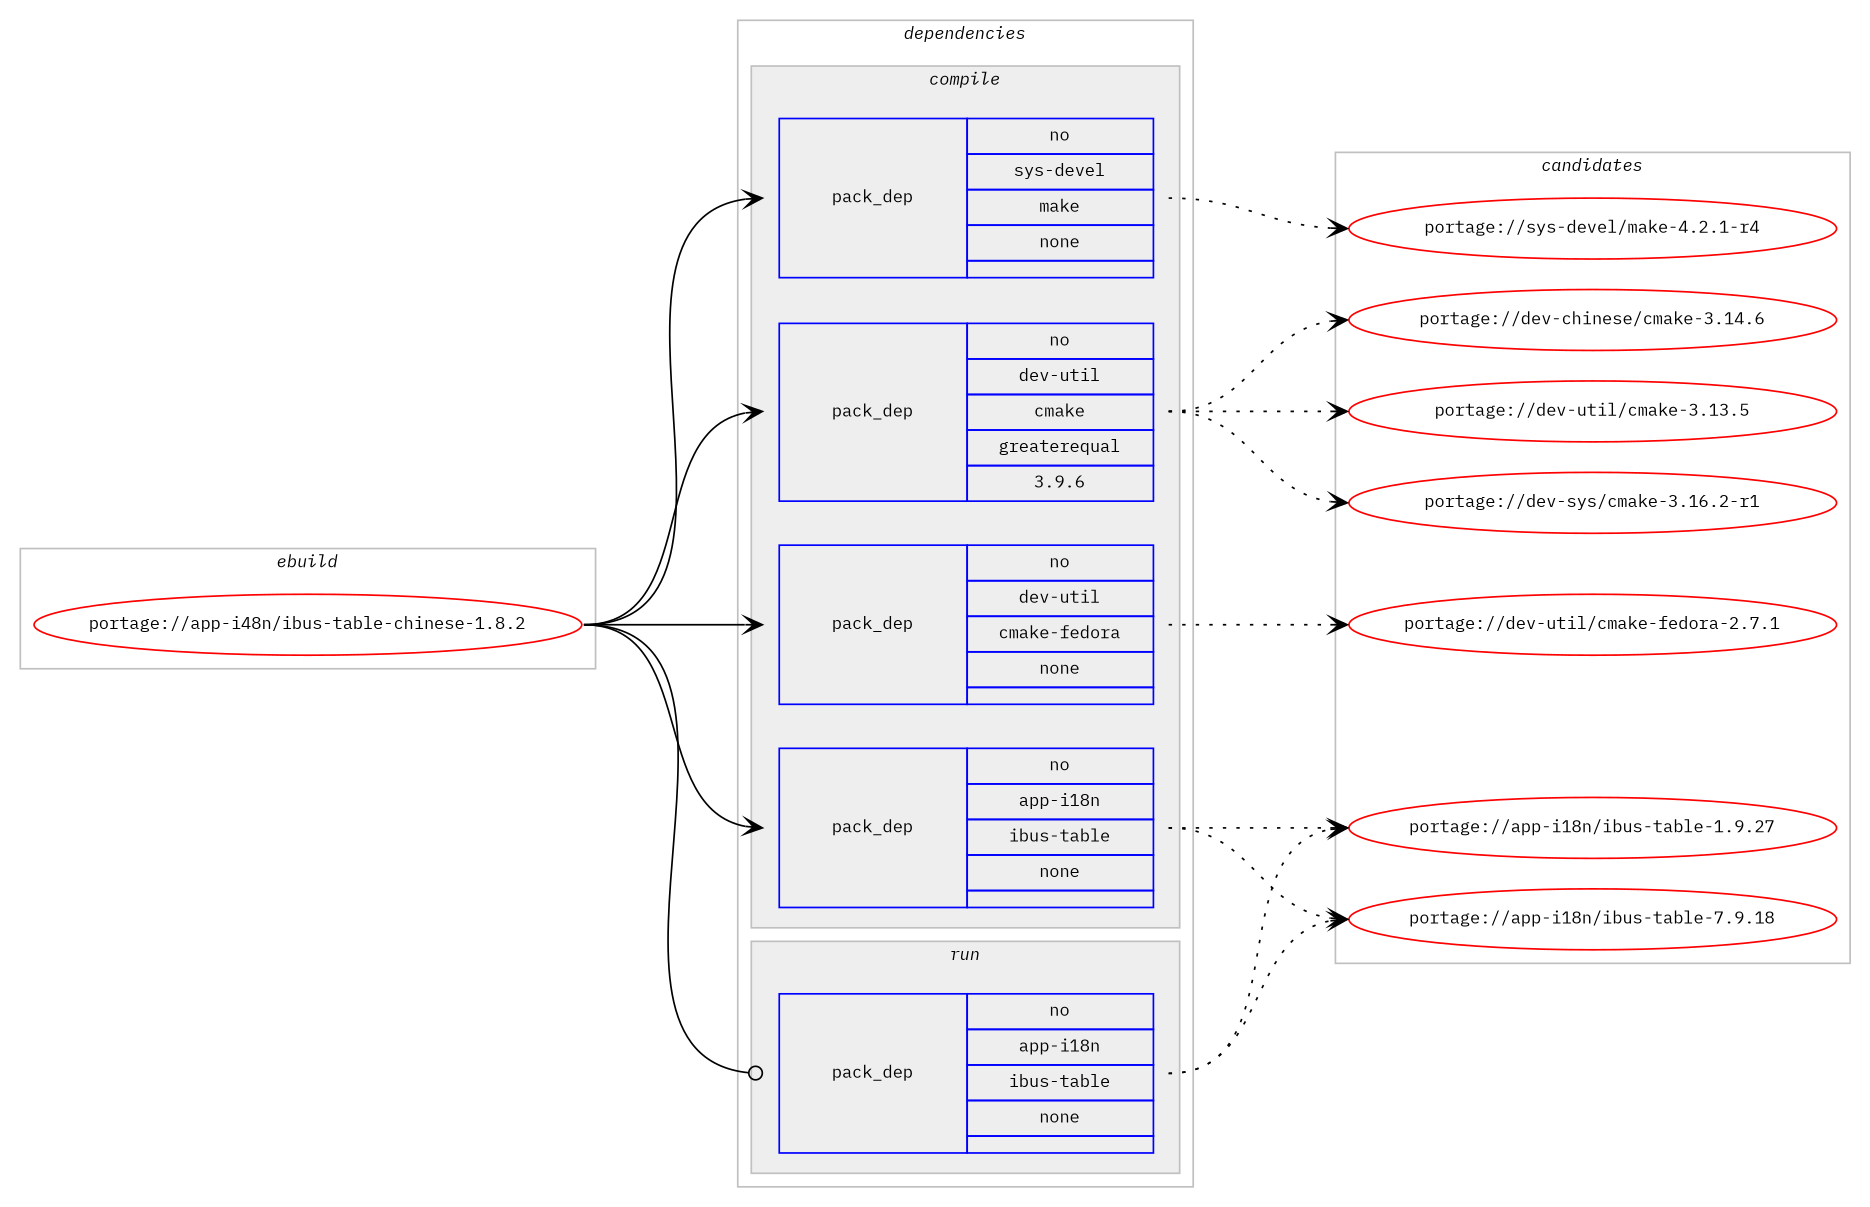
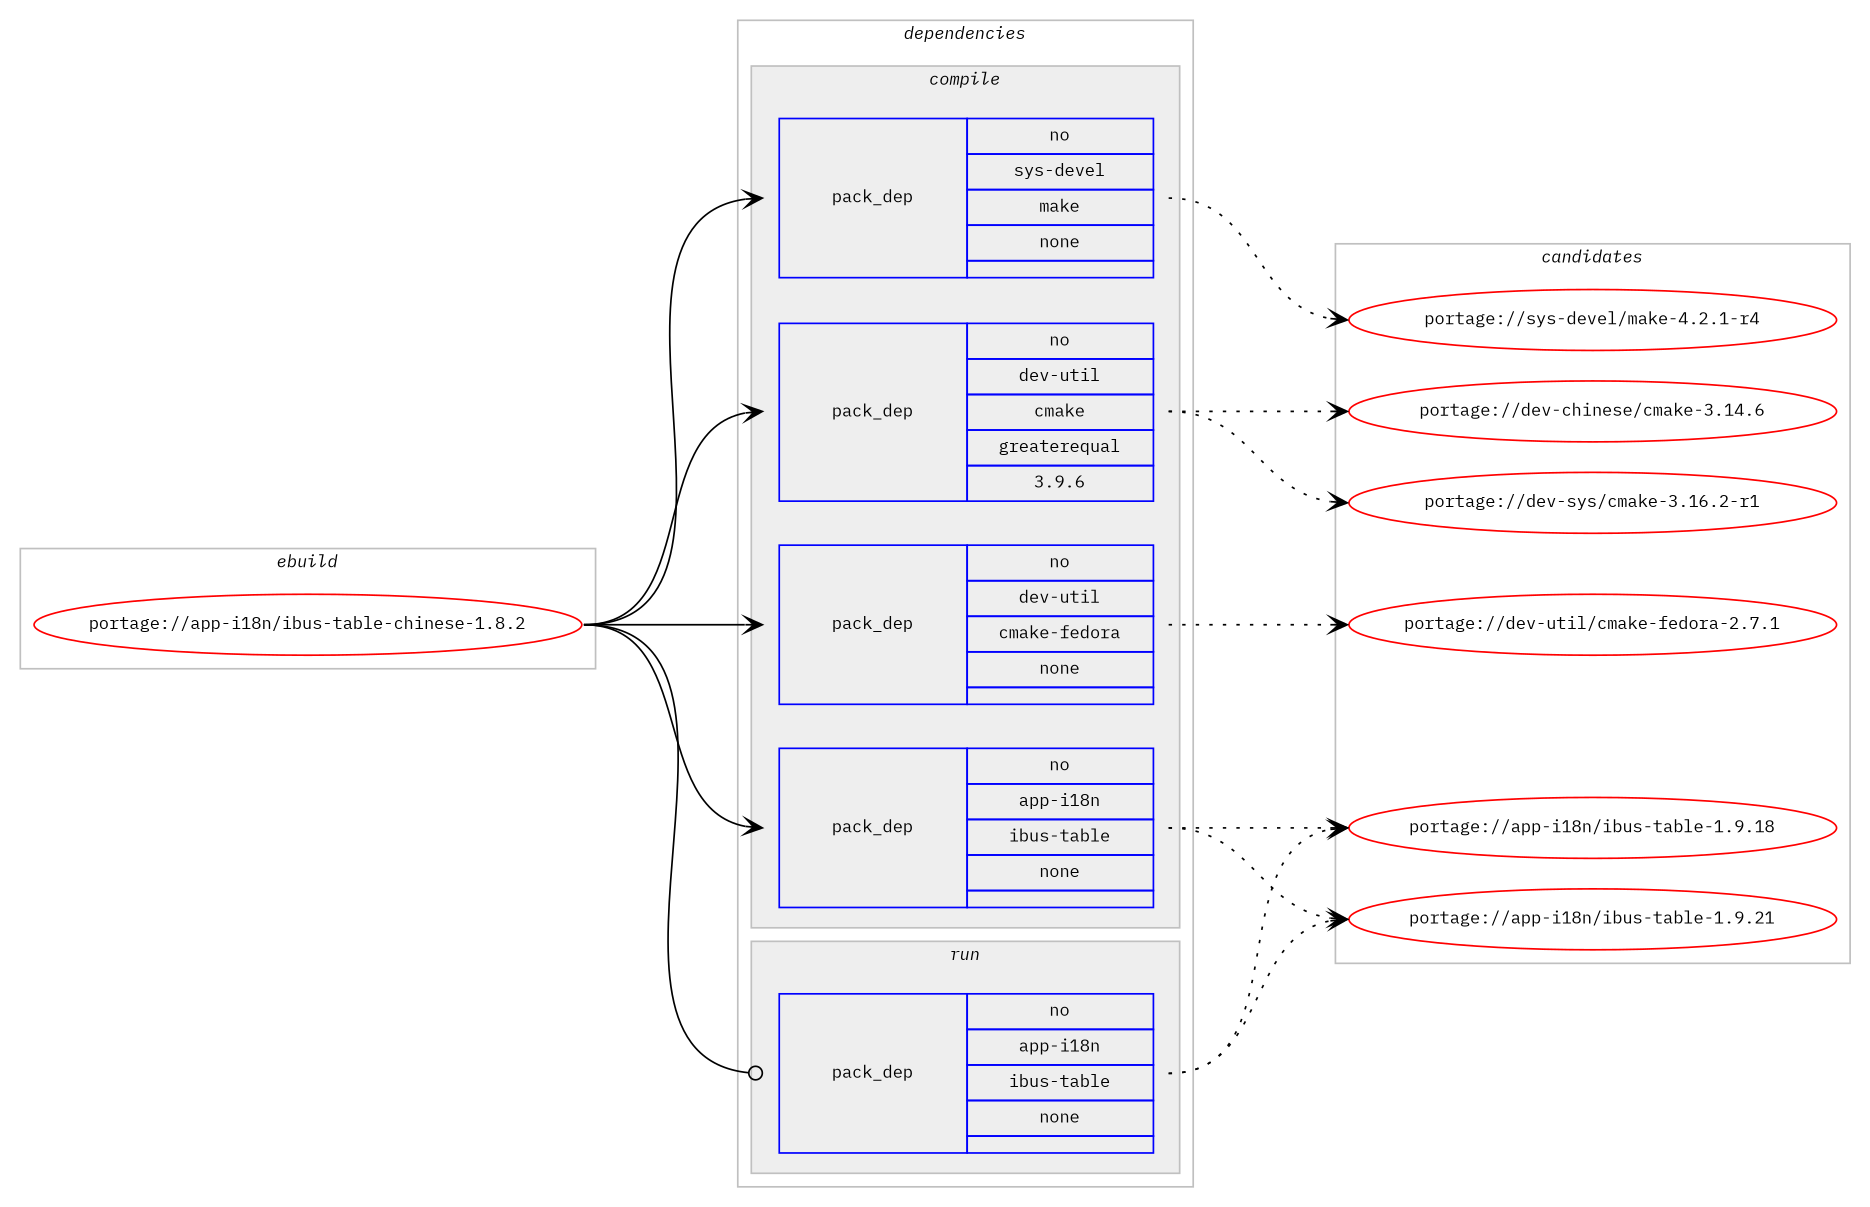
  digraph {
    compound=true
    concentrate=true
    fontname="IBM Plex Mono"
    fontsize=10
    newrank=true
    rankdir=LR
    ranksep=1.5
    node [color=red fontname="IBM Plex Mono" fontsize=10]
    edge [arrowhead=vee fontname="IBM Plex Mono" headport=w style=dotted tailport=e weight=100]
-   n1 [label="portage://app-i48n/ibus-table-chinese-1.8.2" width=4]
+   n1 [label="portage://app-i18n/ibus-table-chinese-1.8.2" width=4]
    n2 [color=blue label=<<TABLE BORDER="0" CELLBORDER="1" CELLSPACING="0" CELLPADDING="4" WIDTH="220"><TR><TD ROWSPAN="6" CELLPADDING="30">pack_dep</TD></TR><TR><TD WIDTH="110">no</TD></TR><TR><TD>app-i18n</TD></TR><TR><TD>ibus-table</TD></TR><TR><TD>none</TD></TR><TR><TD></TD></TR></TABLE>> shape=none]
    n3 [color=blue label=<<TABLE BORDER="0" CELLBORDER="1" CELLSPACING="0" CELLPADDING="4" WIDTH="220"><TR><TD ROWSPAN="6" CELLPADDING="30">pack_dep</TD></TR><TR><TD WIDTH="110">no</TD></TR><TR><TD>dev-util</TD></TR><TR><TD>cmake</TD></TR><TR><TD>greaterequal</TD></TR><TR><TD>3.9.6</TD></TR></TABLE>> shape=none]
    n4 [color=blue label=<<TABLE BORDER="0" CELLBORDER="1" CELLSPACING="0" CELLPADDING="4" WIDTH="220"><TR><TD ROWSPAN="6" CELLPADDING="30">pack_dep</TD></TR><TR><TD WIDTH="110">no</TD></TR><TR><TD>dev-util</TD></TR><TR><TD>cmake-fedora</TD></TR><TR><TD>none</TD></TR><TR><TD></TD></TR></TABLE>> shape=none]
    n5 [color=blue label=<<TABLE BORDER="0" CELLBORDER="1" CELLSPACING="0" CELLPADDING="4" WIDTH="220"><TR><TD ROWSPAN="6" CELLPADDING="30">pack_dep</TD></TR><TR><TD WIDTH="110">no</TD></TR><TR><TD>sys-devel</TD></TR><TR><TD>make</TD></TR><TR><TD>none</TD></TR><TR><TD></TD></TR></TABLE>> shape=none]
    n6 [color=blue label=<<TABLE BORDER="0" CELLBORDER="1" CELLSPACING="0" CELLPADDING="4" WIDTH="220"><TR><TD ROWSPAN="6" CELLPADDING="30">pack_dep</TD></TR><TR><TD WIDTH="110">no</TD></TR><TR><TD>app-i18n</TD></TR><TR><TD>ibus-table</TD></TR><TR><TD>none</TD></TR><TR><TD></TD></TR></TABLE>> shape=none]
-   n7 [label="portage://app-i18n/ibus-table-1.9.27" width=4]
-   n8 [label="portage://app-i18n/ibus-table-7.9.18" width=4]
+   n7 [label="portage://app-i18n/ibus-table-1.9.21" width=4]
+   n8 [label="portage://app-i18n/ibus-table-1.9.18" width=4]
    n9 [label="portage://dev-sys/cmake-3.16.2-r1" width=4]
    n10 [label="portage://dev-chinese/cmake-3.14.6" width=4]
-   n11 [label="portage://dev-util/cmake-3.13.5" width=4]
    n12 [label="portage://dev-util/cmake-fedora-2.7.1" width=4]
    n13 [label="portage://sys-devel/make-4.2.1-r4" width=4]
    subgraph cluster_1 {
      color=gray
      label=<<i>ebuild</i>>
      n1
    }
    subgraph cluster_2 {
      color=gray
      label=<<i>dependencies</i>>
      subgraph cluster_3 {
        color=gray
        fillcolor="#eeeeee"
        label=<<i>compile</i>>
        style=filled
        subgraph sub_4 {
          color=gray
          fillcolor="#eeeeee"
          label=<<i>compile</i>>
          style=filled
          n2
        }
        subgraph sub_5 {
          color=gray
          fillcolor="#eeeeee"
          label=<<i>compile</i>>
          style=filled
          n3
        }
        subgraph sub_6 {
          color=gray
          fillcolor="#eeeeee"
          label=<<i>compile</i>>
          style=filled
          n4
        }
        subgraph sub_7 {
          color=gray
          fillcolor="#eeeeee"
          label=<<i>compile</i>>
          style=filled
          n5
        }
      }
      subgraph cluster_8 {
        color=gray
        fillcolor="#eeeeee"
        label=<<i>compile and run</i>>
        style=filled
      }
      subgraph cluster_9 {
        color=gray
        fillcolor="#eeeeee"
        label=<<i>run</i>>
        style=filled
        subgraph sub_10 {
          color=gray
          fillcolor="#eeeeee"
          label=<<i>run</i>>
          style=filled
          n6
        }
      }
    }
    subgraph cluster_11 {
      color=gray
      label=<<i>candidates</i>>
      rank=same
      subgraph sub_12 {
        color=black
        label=<<i>candidates</i>>
        nodesep=1
        rank=same
        n7
        n8
      }
      subgraph sub_13 {
        color=black
        label=<<i>candidates</i>>
        nodesep=1
        rank=same
        n9
        n10
-       n11
      }
      subgraph sub_14 {
        color=black
        label=<<i>candidates</i>>
        nodesep=1
        rank=same
        n12
      }
      subgraph sub_15 {
        color=black
        label=<<i>candidates</i>>
        nodesep=1
        rank=same
        n13
      }
      subgraph sub_16 {
        color=black
        label=<<i>candidates</i>>
        nodesep=1
        rank=same
        n7
        n8
      }
    }
    n1 -> n2 [style=solid weight=20]
    n1 -> n3 [style=solid weight=20]
    n1 -> n4 [style=solid weight=20]
    n1 -> n5 [style=solid weight=20]
    n1 -> n6 [arrowhead=odot style=solid weight=20]
    n2 -> n7
    n2 -> n8
    n3 -> n9
    n3 -> n10
-   n3 -> n11
    n4 -> n12
    n5 -> n13
    n6 -> n7
    n6 -> n8
  }
